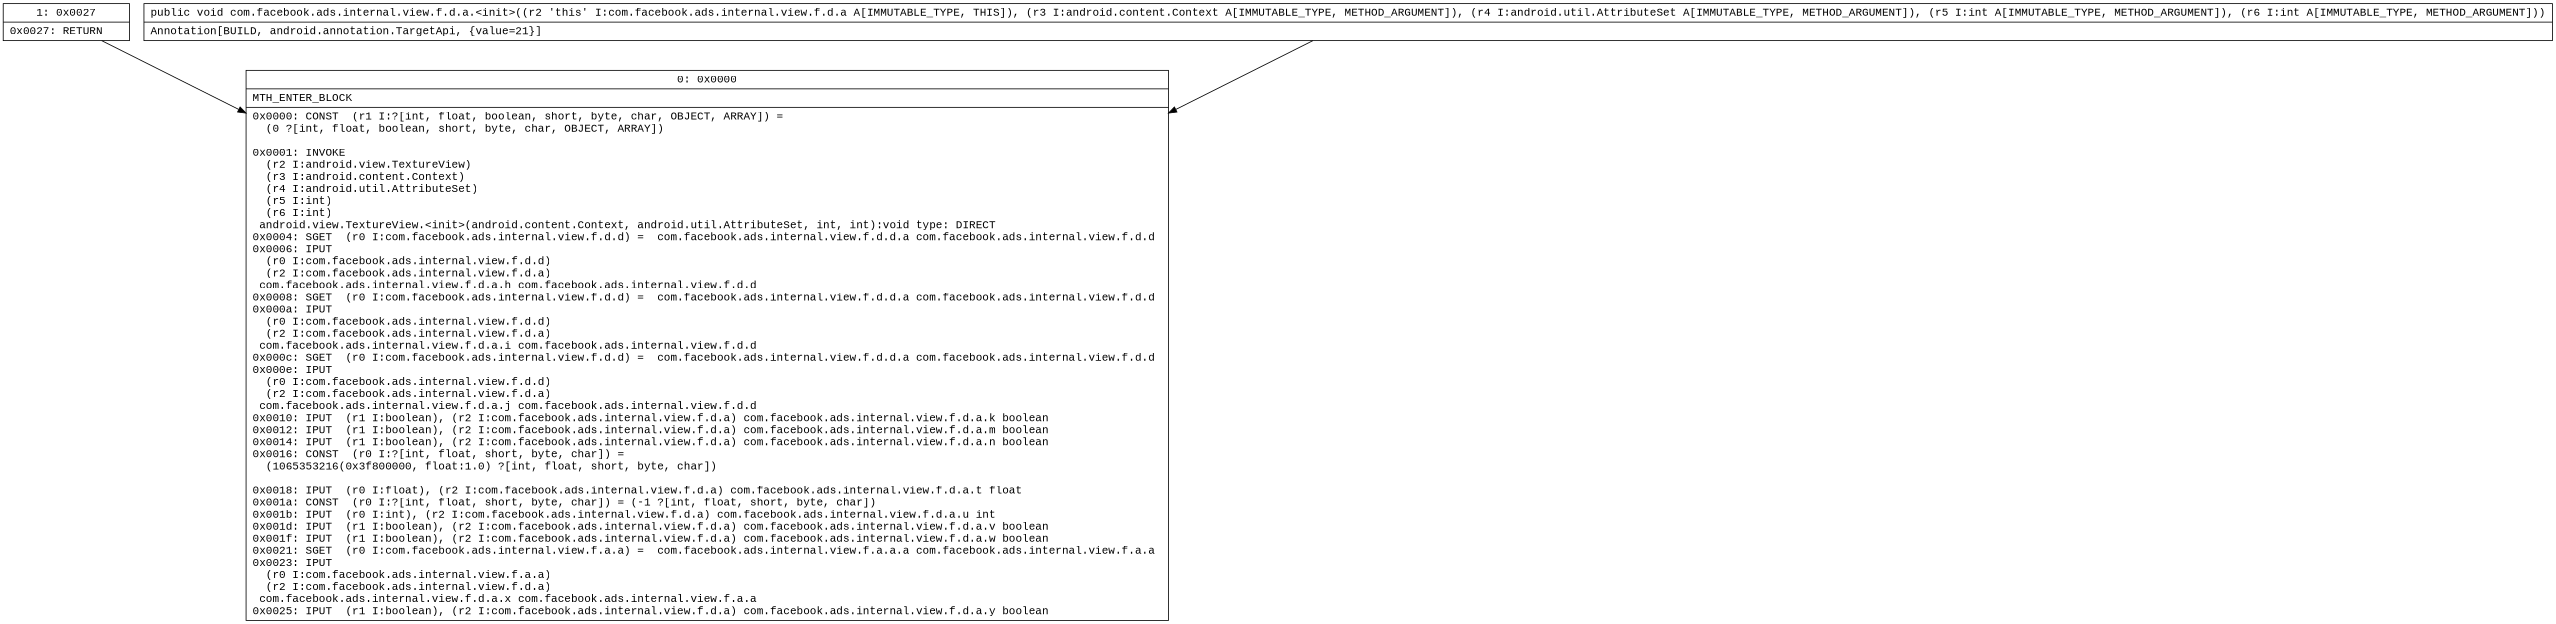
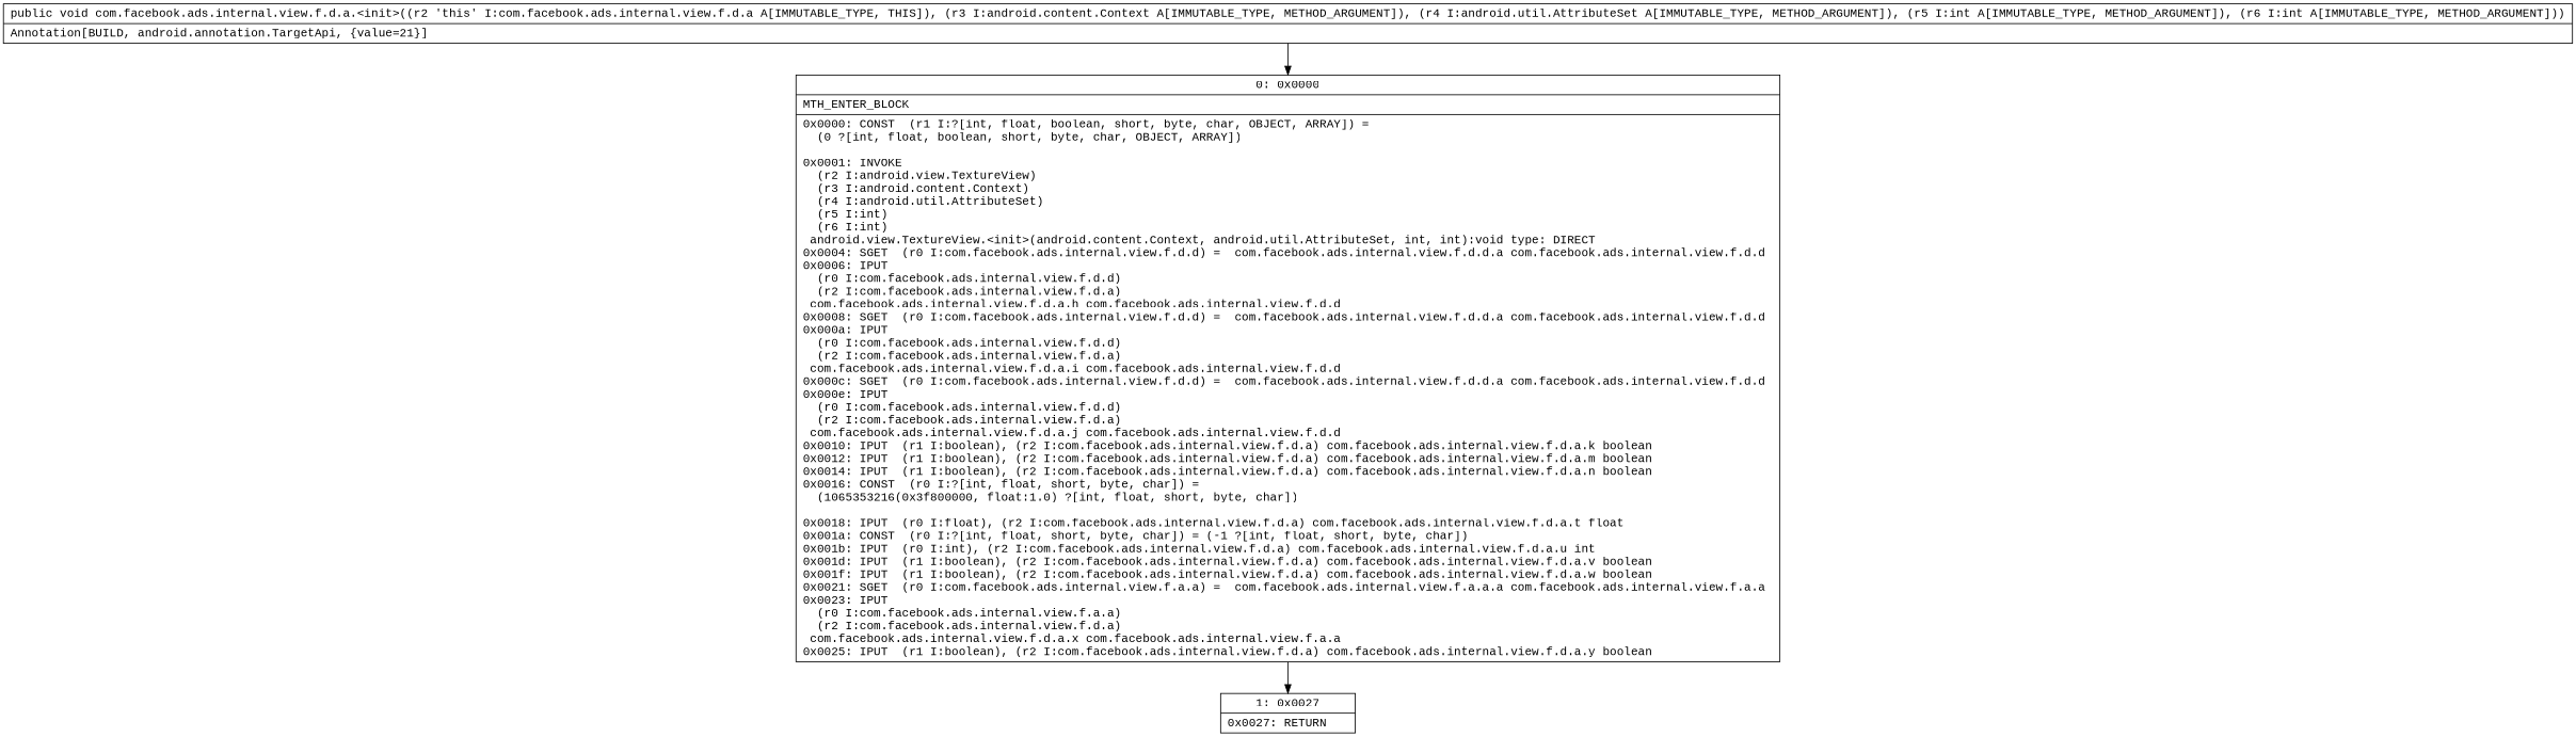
  digraph {
    fontname="Liberation Mono"
    node [shape=record fontname="Liberation Mono"]
    edge [fontname="Liberation Mono"]
    n1 [label="{0\:\ 0x0000|MTH_ENTER_BLOCK\l|0x0000: CONST  (r1 I:?[int, float, boolean, short, byte, char, OBJECT, ARRAY]) = \l  (0 ?[int, float, boolean, short, byte, char, OBJECT, ARRAY])\l \l0x0001: INVOKE  \l  (r2 I:android.view.TextureView)\l  (r3 I:android.content.Context)\l  (r4 I:android.util.AttributeSet)\l  (r5 I:int)\l  (r6 I:int)\l android.view.TextureView.\<init\>(android.content.Context, android.util.AttributeSet, int, int):void type: DIRECT \l0x0004: SGET  (r0 I:com.facebook.ads.internal.view.f.d.d) =  com.facebook.ads.internal.view.f.d.d.a com.facebook.ads.internal.view.f.d.d \l0x0006: IPUT  \l  (r0 I:com.facebook.ads.internal.view.f.d.d)\l  (r2 I:com.facebook.ads.internal.view.f.d.a)\l com.facebook.ads.internal.view.f.d.a.h com.facebook.ads.internal.view.f.d.d \l0x0008: SGET  (r0 I:com.facebook.ads.internal.view.f.d.d) =  com.facebook.ads.internal.view.f.d.d.a com.facebook.ads.internal.view.f.d.d \l0x000a: IPUT  \l  (r0 I:com.facebook.ads.internal.view.f.d.d)\l  (r2 I:com.facebook.ads.internal.view.f.d.a)\l com.facebook.ads.internal.view.f.d.a.i com.facebook.ads.internal.view.f.d.d \l0x000c: SGET  (r0 I:com.facebook.ads.internal.view.f.d.d) =  com.facebook.ads.internal.view.f.d.d.a com.facebook.ads.internal.view.f.d.d \l0x000e: IPUT  \l  (r0 I:com.facebook.ads.internal.view.f.d.d)\l  (r2 I:com.facebook.ads.internal.view.f.d.a)\l com.facebook.ads.internal.view.f.d.a.j com.facebook.ads.internal.view.f.d.d \l0x0010: IPUT  (r1 I:boolean), (r2 I:com.facebook.ads.internal.view.f.d.a) com.facebook.ads.internal.view.f.d.a.k boolean \l0x0012: IPUT  (r1 I:boolean), (r2 I:com.facebook.ads.internal.view.f.d.a) com.facebook.ads.internal.view.f.d.a.m boolean \l0x0014: IPUT  (r1 I:boolean), (r2 I:com.facebook.ads.internal.view.f.d.a) com.facebook.ads.internal.view.f.d.a.n boolean \l0x0016: CONST  (r0 I:?[int, float, short, byte, char]) = \l  (1065353216(0x3f800000, float:1.0) ?[int, float, short, byte, char])\l \l0x0018: IPUT  (r0 I:float), (r2 I:com.facebook.ads.internal.view.f.d.a) com.facebook.ads.internal.view.f.d.a.t float \l0x001a: CONST  (r0 I:?[int, float, short, byte, char]) = (\-1 ?[int, float, short, byte, char]) \l0x001b: IPUT  (r0 I:int), (r2 I:com.facebook.ads.internal.view.f.d.a) com.facebook.ads.internal.view.f.d.a.u int \l0x001d: IPUT  (r1 I:boolean), (r2 I:com.facebook.ads.internal.view.f.d.a) com.facebook.ads.internal.view.f.d.a.v boolean \l0x001f: IPUT  (r1 I:boolean), (r2 I:com.facebook.ads.internal.view.f.d.a) com.facebook.ads.internal.view.f.d.a.w boolean \l0x0021: SGET  (r0 I:com.facebook.ads.internal.view.f.a.a) =  com.facebook.ads.internal.view.f.a.a.a com.facebook.ads.internal.view.f.a.a \l0x0023: IPUT  \l  (r0 I:com.facebook.ads.internal.view.f.a.a)\l  (r2 I:com.facebook.ads.internal.view.f.d.a)\l com.facebook.ads.internal.view.f.d.a.x com.facebook.ads.internal.view.f.a.a \l0x0025: IPUT  (r1 I:boolean), (r2 I:com.facebook.ads.internal.view.f.d.a) com.facebook.ads.internal.view.f.d.a.y boolean \l}"]
    n2 [label="{1\:\ 0x0027|0x0027: RETURN   \l}"]
    n3 [label="{public void com.facebook.ads.internal.view.f.d.a.\<init\>((r2 'this' I:com.facebook.ads.internal.view.f.d.a A[IMMUTABLE_TYPE, THIS]), (r3 I:android.content.Context A[IMMUTABLE_TYPE, METHOD_ARGUMENT]), (r4 I:android.util.AttributeSet A[IMMUTABLE_TYPE, METHOD_ARGUMENT]), (r5 I:int A[IMMUTABLE_TYPE, METHOD_ARGUMENT]), (r6 I:int A[IMMUTABLE_TYPE, METHOD_ARGUMENT]))  | Annotation[BUILD, android.annotation.TargetApi, \{value=21\}]\l}"]
-   n2 -> n1
+   n1 -> n2
    n3 -> n1
  }
